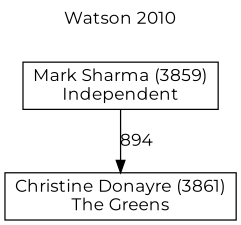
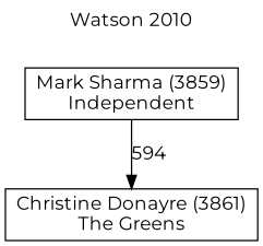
  digraph {
    label="Watson 2010"
    labelloc=t
    mclimit=10
    fontname=Montserrat
    node [shape=box fontname=Montserrat]
    n1 [label="Christine Donayre (3861)\nThe Greens"]
    n2 [label="Mark Sharma (3859)\nIndependent"]
-   n2 -> n1 [label=894 fontname=Montserrat]
+   n2 -> n1 [label=594 fontname=Montserrat]
  }
